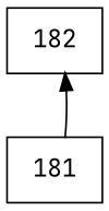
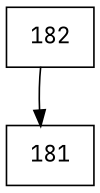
  digraph {
    fontname="JetBrains Mono"
    node [shape=record fontname="JetBrains Mono"]
    n1 [label="{182}"]
    n2 [label="{181}"]
-   n2 -> n1 [fontname="JetBrains Mono"]
+   n1 -> n2 [fontname="JetBrains Mono"]
  }
